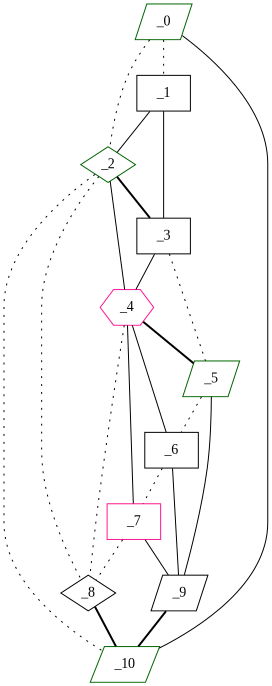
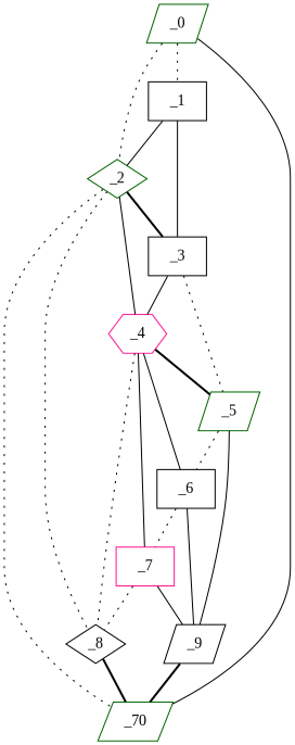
  graph {
    fontname="Liberation Serif"
    node [color=black fontname="Liberation Serif" shape=parallelogram x=126]
    edge [fontname="Liberation Serif" style=solid valence=2]
    _0 [color=darkgreen x=4 y=81]
    _1 [shape=box x=37 y=32]
    _2 [color=darkgreen shape=diamond x=45 y=49]
-   _10 [color=darkgreen y=74]
+   _10 [color=darkgreen y=74 label=_70]
    _3 [shape=box x=55 y=18]
    _4 [color=deeppink shape=hexagon x=84 y=43]
    _8 [shape=diamond x=113 y=58]
    _5 [color=darkgreen x=98 y=25]
    _6 [shape=box x=105 y=47]
    _7 [color=deeppink shape=box x=108 y=52]
    _9 [y=65]
    _0 -- _1 [style=dotted valence=1]
    _0 -- _2 [style=dotted valence=1]
    _0 -- _10 [valence=1]
    _1 -- _2
    _1 -- _3 [valence=1]
    _2 -- _10 [style=dotted]
    _2 -- _3 [style=bold valence=1]
    _2 -- _4
    _2 -- _8 [style=dotted]
    _3 -- _4
    _3 -- _5 [style=dotted valence=1]
    _4 -- _8 [style=dotted]
    _4 -- _5 [style=bold]
    _4 -- _6
    _4 -- _7
    _8 -- _10 [style=bold]
    _5 -- _6 [style=dotted valence=1]
    _5 -- _9 [valence=1]
    _6 -- _7 [style=dotted valence=1]
    _6 -- _9
    _7 -- _8 [style=dotted valence=1]
    _7 -- _9
    _9 -- _10 [style=bold valence=1]
  }
